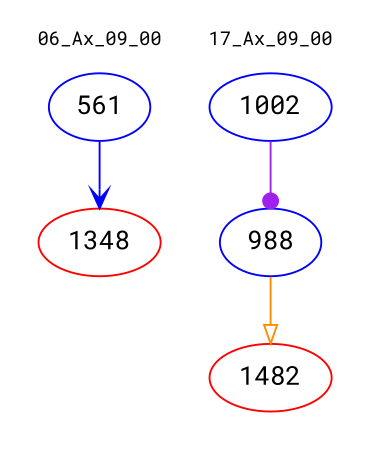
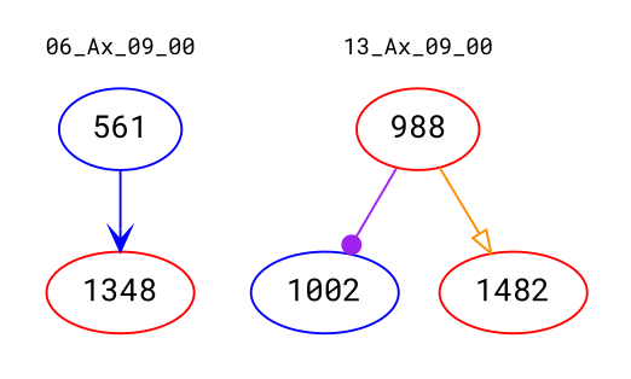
  digraph {
    fontname="Roboto Mono"
    node [color=blue fontname="Roboto Mono"]
    edge [fontname="Roboto Mono"]
    n1 [label=561]
    n2 [color=red label=1348]
-   n3 [label=988]
+   n3 [color=red label=988]
    n4 [label=1002]
    n5 [color=red label=1482]
    subgraph cluster_1 {
      color=white
      fontsize=10
      label="06_Ax_09_00"
      n1
      n2
    }
    subgraph cluster_2 {
      color=white
      fontsize=10
-     label="17_Ax_09_00"
+     label="13_Ax_09_00"
      n3
      n4
      n5
    }
    n1 -> n2 [arrowhead=vee color=blue]
-   n4 -> n3 [arrowhead=dot color=purple]
+   n3 -> n4 [arrowhead=dot color=purple]
    n3 -> n5 [arrowhead=onormal color=darkorange]
  }
